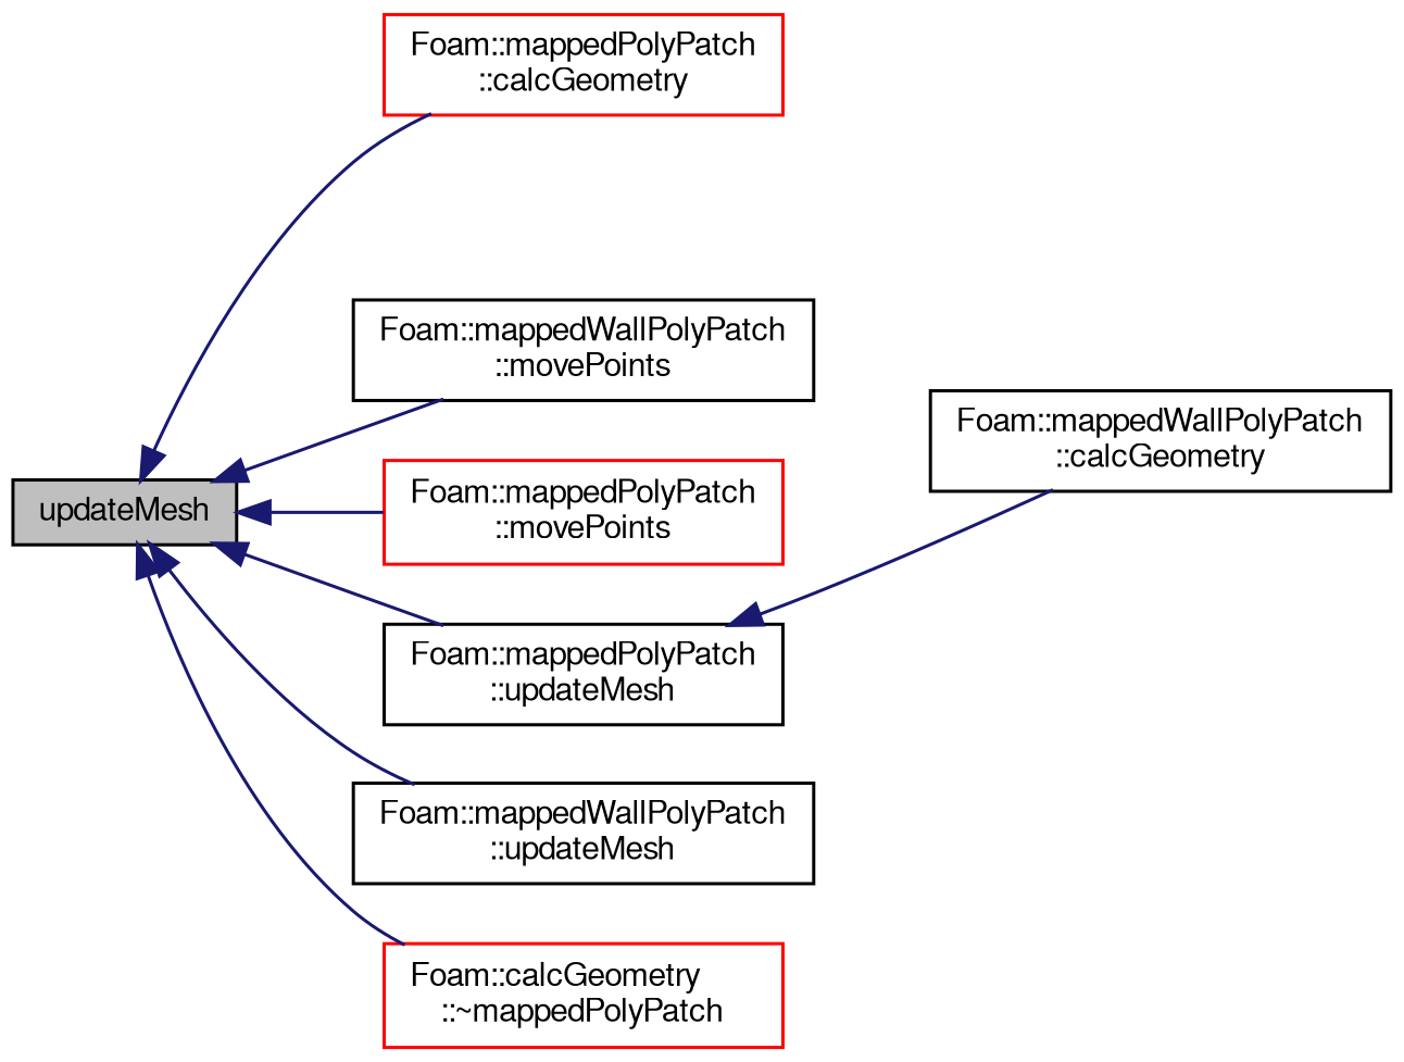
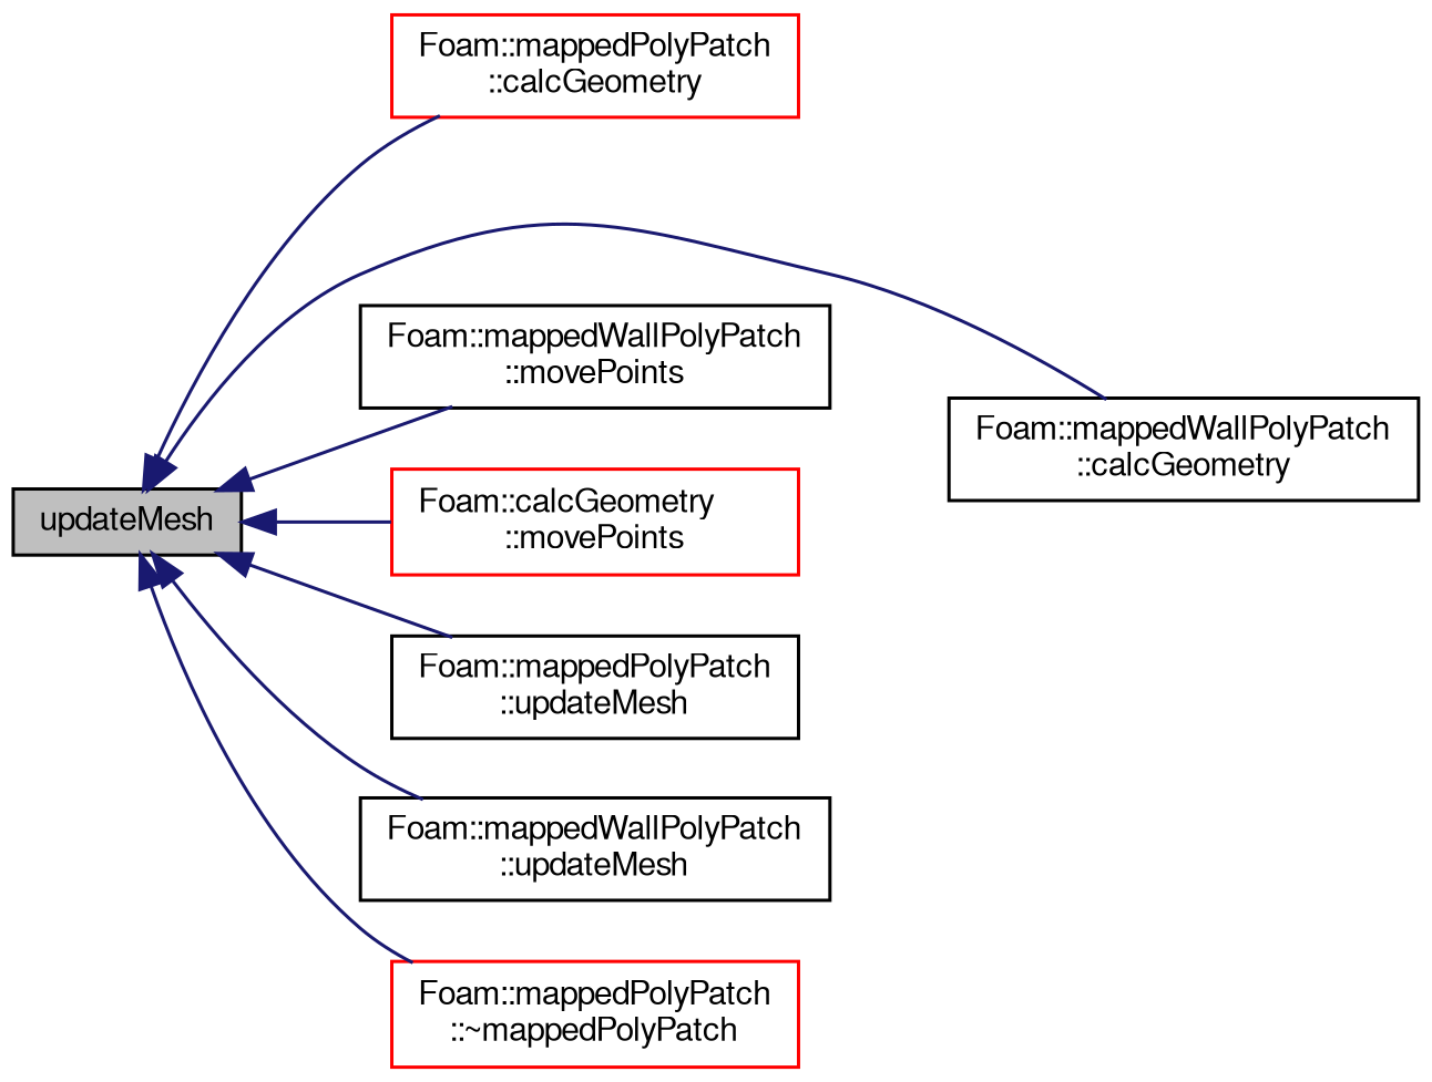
  digraph {
    rankdir=LR
    node [color=black fontname=FreeSans fontsize=10 shape=record]
    edge [color=midnightblue dir=back fontname=FreeSans fontsize=10 labelfontname=FreeSans labelfontsize=10 style=solid]
    n1 [fillcolor=grey75 fontcolor=black height=0.2 label=updateMesh style=filled width=0.4]
    n2 [color=red height=0.2 label="Foam::mappedPolyPatch\l::calcGeometry" width=0.4]
    n3 [height=0.2 label="Foam::mappedWallPolyPatch\l::calcGeometry" width=0.4]
    n4 [height=0.2 label="Foam::mappedWallPolyPatch\l::movePoints" width=0.4]
-   n5 [color=red height=0.2 label="Foam::mappedPolyPatch\l::movePoints" width=0.4]
+   n5 [color=red height=0.2 label="Foam::calcGeometry\l::movePoints" width=0.4]
    n6 [height=0.2 label="Foam::mappedPolyPatch\l::updateMesh" width=0.4]
    n7 [height=0.2 label="Foam::mappedWallPolyPatch\l::updateMesh" width=0.4]
-   n8 [color=red height=0.2 label="Foam::calcGeometry\l::~mappedPolyPatch" width=0.4]
+   n8 [color=red height=0.2 label="Foam::mappedPolyPatch\l::~mappedPolyPatch" width=0.4]
    n1 -> n2
-   n6 -> n3
+   n1 -> n3
    n1 -> n4
    n1 -> n5
    n1 -> n6
    n1 -> n7
    n1 -> n8
  }
